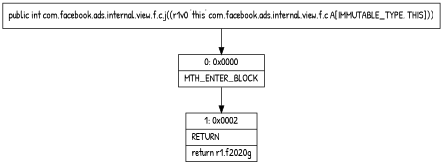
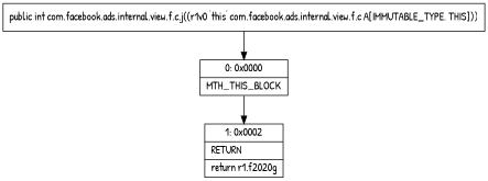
  digraph {
    fontname="Patrick Hand"
    node [shape=record fontname="Patrick Hand"]
    edge [fontname="Patrick Hand"]
-   n1 [label="{0\:\ 0x0000|MTH_ENTER_BLOCK\l}"]
+   n1 [label="{0\:\ 0x0000|MTH_THIS_BLOCK\l}"]
    n2 [label="{1\:\ 0x0002|RETURN\l|return r1.f2020g\l}"]
    n3 [label="{public int com.facebook.ads.internal.view.f.c.j((r1v0 'this' com.facebook.ads.internal.view.f.c A[IMMUTABLE_TYPE, THIS])) }"]
    n1 -> n2
    n3 -> n1
  }
